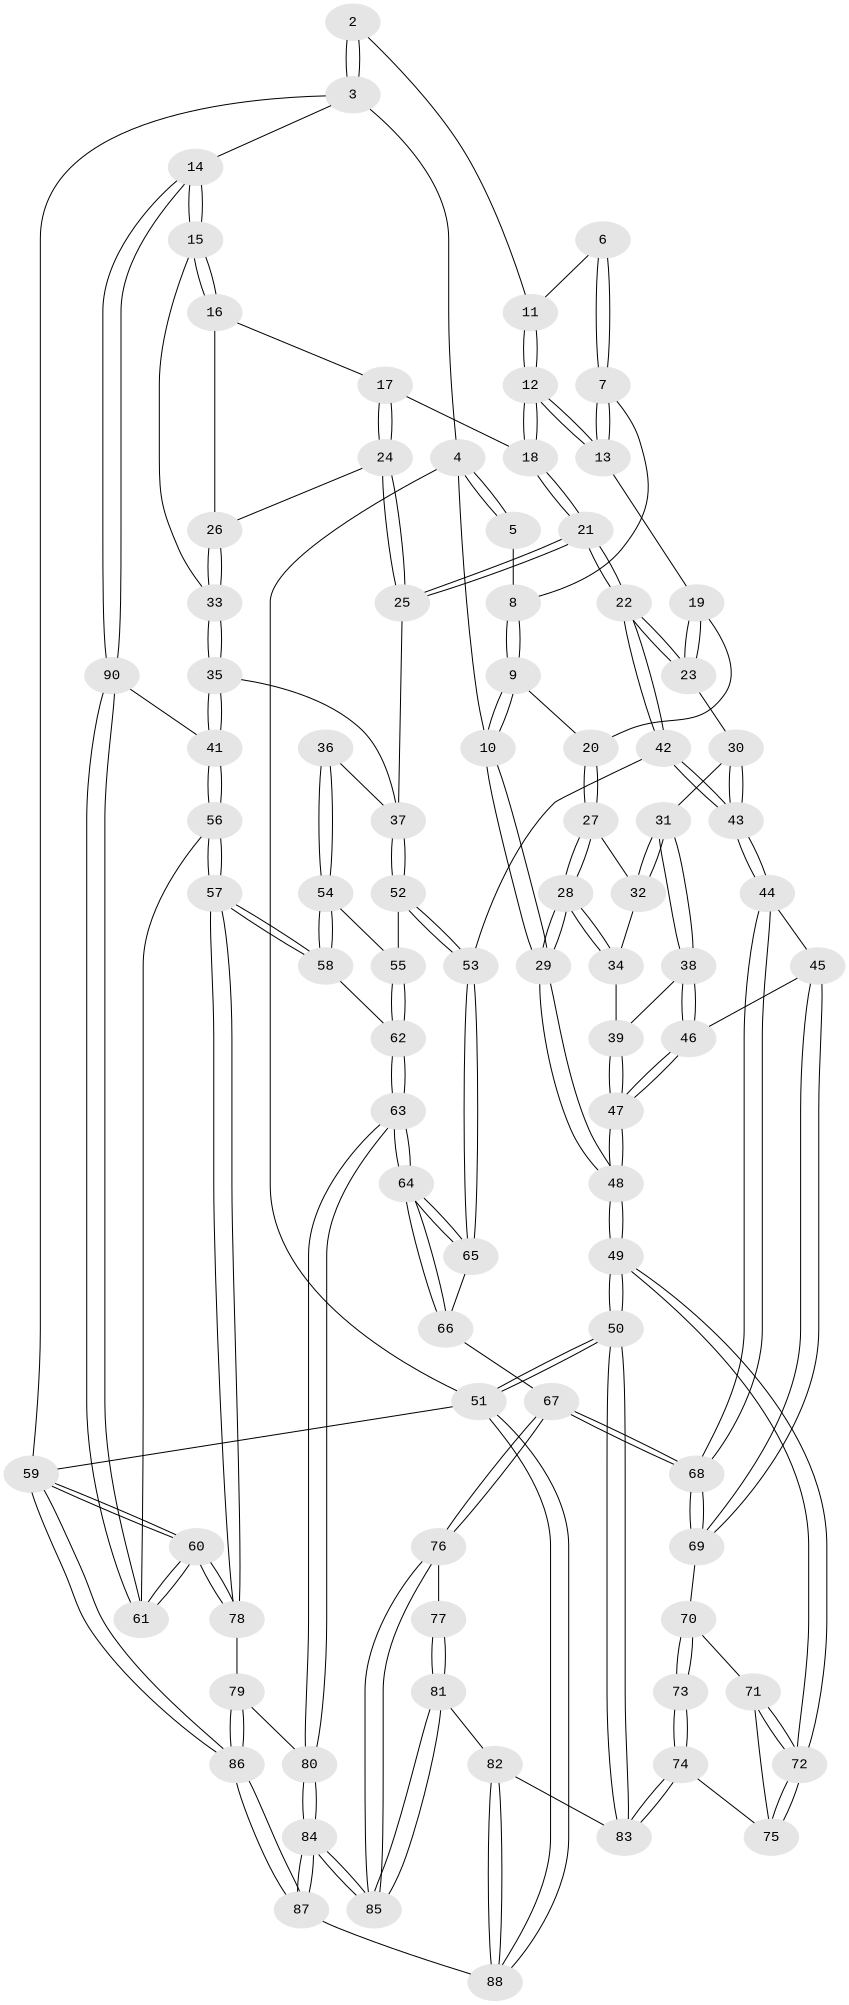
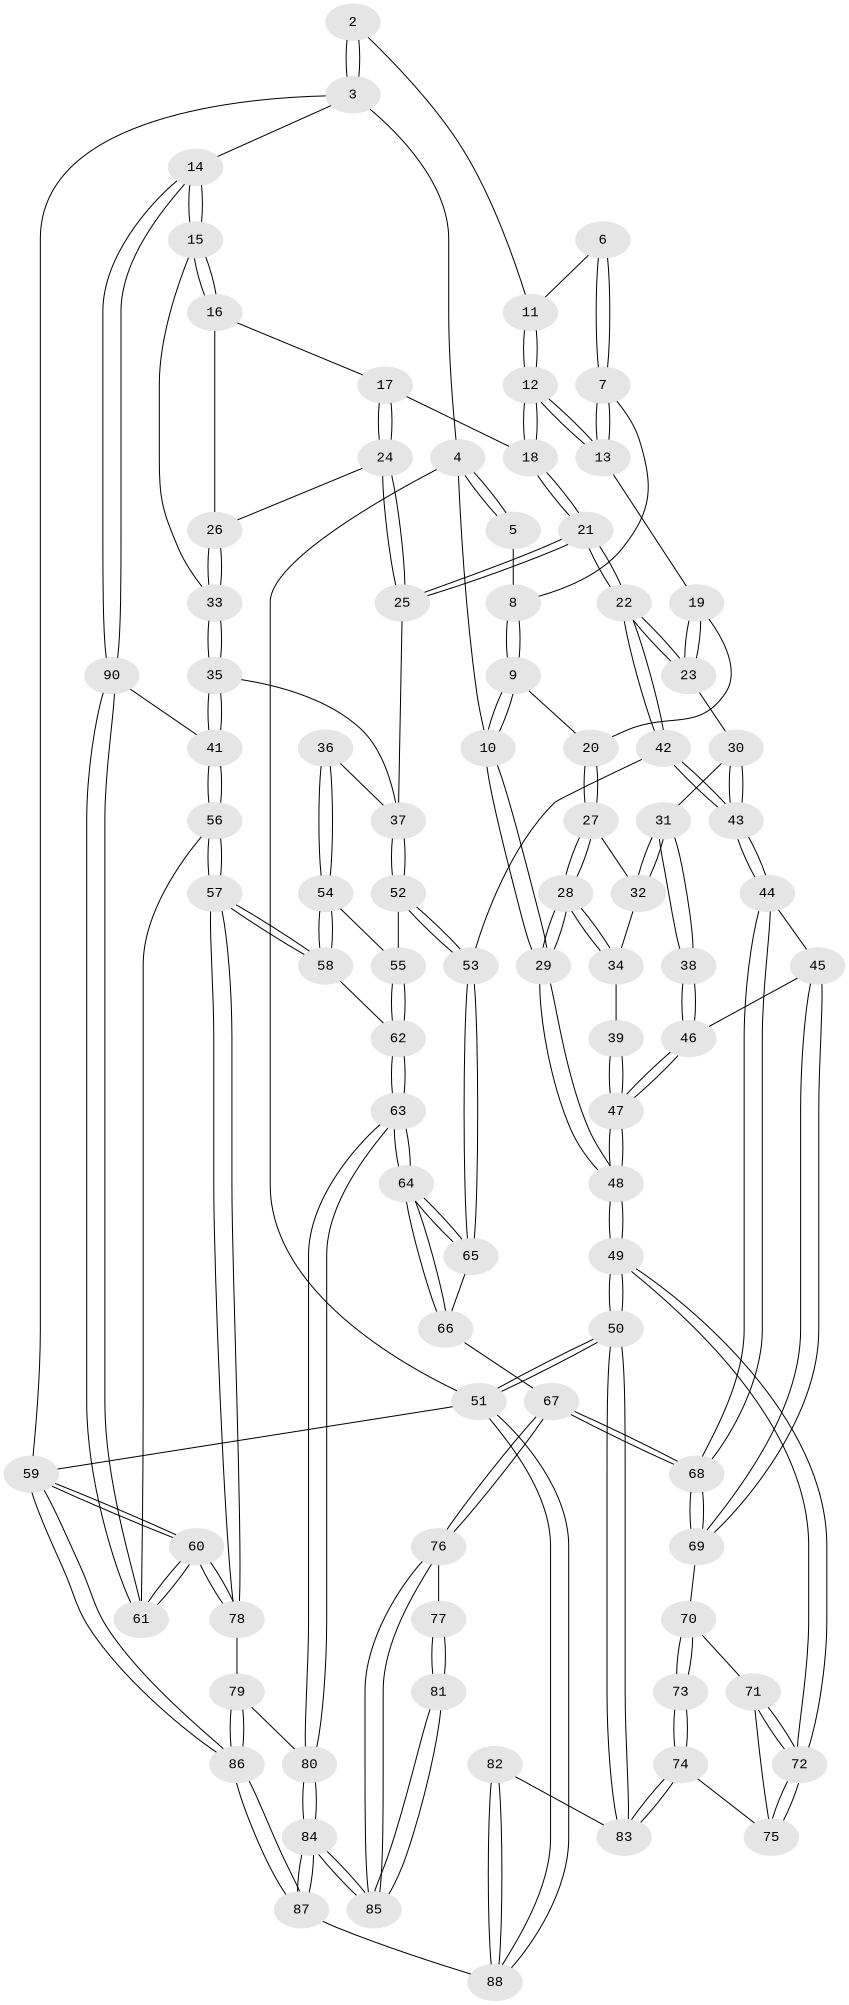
  graph {
    fontname="Liberation Mono"
    node [color=gray90 fontname="Liberation Mono" style=filled]
    edge [fontname="Liberation Mono"]
    2
    3
    11
    6
    7
    4
    14
    59
    12
    5
    10
    51
    15
    n14 [label=90]
    60
    86
    8
    29
    88
    9
    13
    19
    20
    27
    48
    18
    21
    23
    16
    33
    41
    61
    17
    26
    35
    24
    25
    22
    30
    28
    32
    42
    37
    43
    53
    31
    52
    34
    39
    49
    38
    44
    46
    47
    36
    54
    56
    55
    58
    57
    65
    45
    68
    69
    70
    50
    72
    83
    75
    62
    66
    63
    78
    79
    87
    64
    80
    84
    67
    76
    77
    85
    71
    73
    74
    81
    82
    2 -- 3
    2 -- 3
    2 -- 11
    3 -- 4
    3 -- 14
    3 -- 59
    11 -- 12
    11 -- 12
    6 -- 11
    6 -- 7
    6 -- 7
    7 -- 8
    7 -- 13
    7 -- 13
    4 -- 5
    4 -- 5
    4 -- 10
    4 -- 51
    14 -- 15
    14 -- 15
    14 -- n14
    14 -- n14
    59 -- 60
    59 -- 60
    59 -- 86
    59 -- 86
    12 -- 13
    12 -- 13
    12 -- 18
    12 -- 18
    5 -- 8
    10 -- 29
    10 -- 29
    51 -- 59
    51 -- 88
    51 -- 88
    15 -- 16
    15 -- 16
    15 -- 33
    n14 -- 41
    n14 -- 61
    n14 -- 61
    60 -- 61
    60 -- 61
    60 -- 78
    60 -- 78
    86 -- 87
    86 -- 87
    8 -- 9
    8 -- 9
    29 -- 48
    29 -- 48
    9 -- 10
    9 -- 10
    9 -- 20
    13 -- 19
    19 -- 20
    19 -- 23
    19 -- 23
    20 -- 27
    20 -- 27
    27 -- 28
    27 -- 28
    27 -- 32
    48 -- 49
    48 -- 49
    18 -- 21
    18 -- 21
    21 -- 25
    21 -- 25
    21 -- 22
    21 -- 22
    23 -- 30
    16 -- 17
    16 -- 26
    33 -- 35
    33 -- 35
    41 -- 56
    41 -- 56
    17 -- 18
    17 -- 24
    17 -- 24
    26 -- 33
    26 -- 33
    35 -- 41
    35 -- 41
    35 -- 37
    24 -- 26
    24 -- 25
    24 -- 25
    25 -- 37
    22 -- 23
    22 -- 23
    22 -- 42
    22 -- 42
    30 -- 43
    30 -- 43
    30 -- 31
    28 -- 29
    28 -- 29
    28 -- 34
    28 -- 34
    32 -- 34
    42 -- 43
    42 -- 43
    42 -- 53
    37 -- 52
    37 -- 52
    43 -- 44
    43 -- 44
    53 -- 65
    53 -- 65
    31 -- 32
    31 -- 32
    31 -- 38
    31 -- 38
    52 -- 53
    52 -- 53
    52 -- 55
    34 -- 39
    39 -- 47
    39 -- 47
    49 -- 50
    49 -- 50
    49 -- 72
    49 -- 72
-   38 -- 39
    38 -- 46
    38 -- 46
    44 -- 45
    44 -- 68
    44 -- 68
    46 -- 47
    46 -- 47
    47 -- 48
    47 -- 48
    36 -- 37
    36 -- 54
    36 -- 54
    54 -- 55
    54 -- 58
    54 -- 58
    56 -- 61
    56 -- 57
    56 -- 57
    55 -- 62
    55 -- 62
    58 -- 62
    57 -- 58
    57 -- 58
    57 -- 78
    57 -- 78
    65 -- 66
    45 -- 46
    45 -- 69
    45 -- 69
    68 -- 69
    68 -- 69
    69 -- 70
    70 -- 71
    70 -- 73
    70 -- 73
    50 -- 51
    50 -- 51
    50 -- 83
    50 -- 83
    72 -- 75
    72 -- 75
    62 -- 63
    62 -- 63
    66 -- 67
    63 -- 64
    63 -- 64
    63 -- 80
    63 -- 80
    78 -- 79
    79 -- 86
    79 -- 86
    79 -- 80
    87 -- 88
    64 -- 65
    64 -- 65
    64 -- 66
    64 -- 66
    80 -- 84
    80 -- 84
    84 -- 87
    84 -- 87
    84 -- 85
    84 -- 85
    67 -- 68
    67 -- 68
    67 -- 76
    67 -- 76
    76 -- 77
    76 -- 85
    76 -- 85
    77 -- 81
    77 -- 81
    71 -- 72
    71 -- 72
    71 -- 75
    73 -- 74
    73 -- 74
    74 -- 83
    74 -- 83
    74 -- 75
    81 -- 85
    81 -- 85
-   81 -- 82
    82 -- 88
    82 -- 88
    82 -- 83
  }
